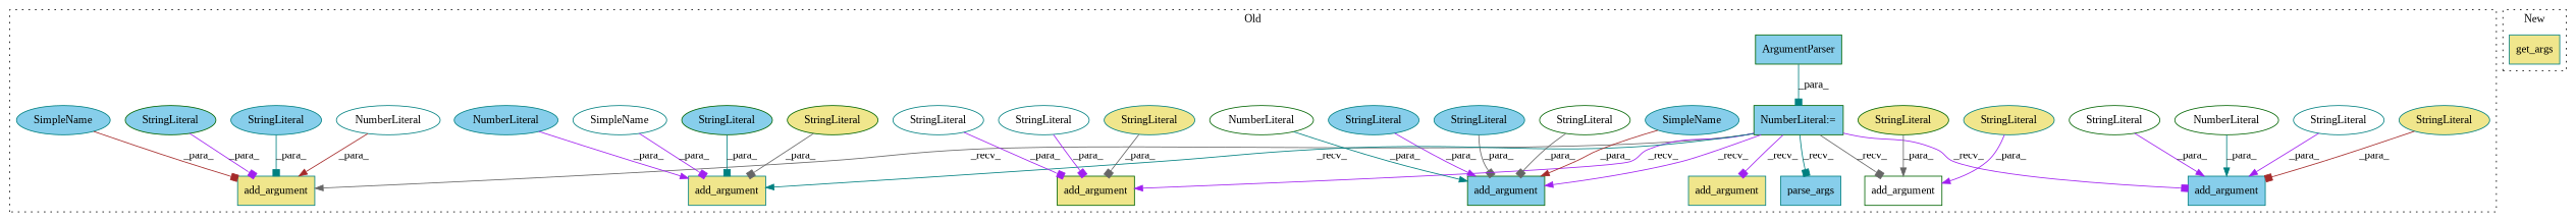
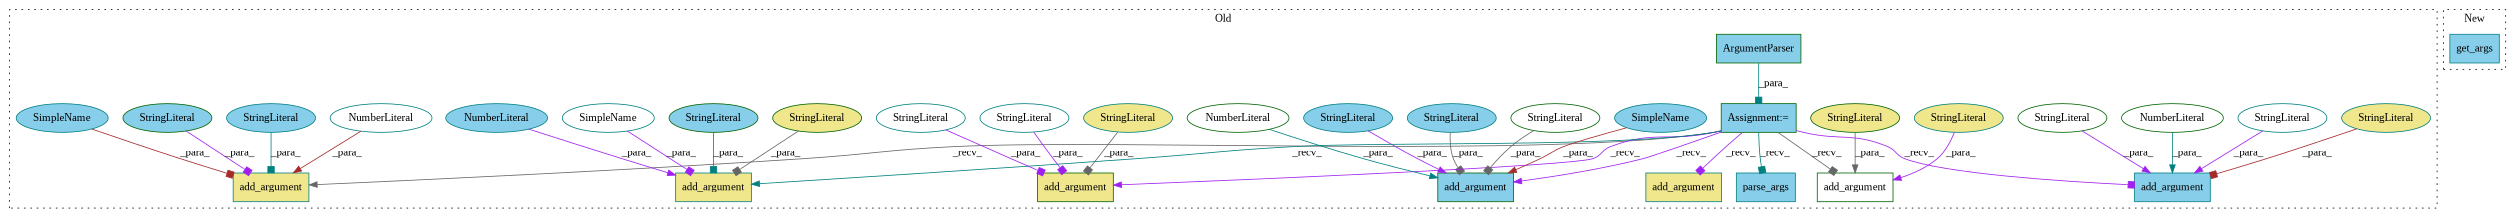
  digraph {
    fontname="Liberation Serif"
    node [a=45 color=teal fillcolor=skyblue fontname="Liberation Serif" l="13,1" shape=ellipse style=filled]
    edge [arrowhead=box color=purple fontname="Liberation Serif"]
    n1 [a=32 color=darkgreen l="15,1" label=ArgumentParser s="3470,3508" shape=box]
    n2 [a=32 label=add_argument s="3897,3966" shape=box]
    n3 [fillcolor=khaki l=29 label=StringLiteral s=3937]
    n4 [a=32 color=darkgreen label=add_argument s="3620,3712" shape=box]
    n5 [fillcolor=white l=12 label=StringLiteral s=3910]
    n6 [l=46 label=StringLiteral s=3666]
    n7 [a=32 l=12 label=parse_args s=4331 shape=box]
    n8 [l=3 label=StringLiteral s=3662]
-   n9 [a=7 color=darkgreen l=1 label="NumberLiteral:=" s=3460 shape=box]
+   n9 [a=7 color=darkgreen l=1 label="Assignment:=" s=3460 shape=box]
    n10 [a=32 fillcolor=khaki label=add_argument s="4134,4232" shape=box]
    n11 [a=34 color=darkgreen fillcolor=white l=4 label=NumberLiteral s=3657]
    n12 [a=32 color=darkgreen fillcolor=khaki label=add_argument s="3980,4048" shape=box]
    n13 [a=34 color=darkgreen fillcolor=white l=3 label=NumberLiteral s=3929]
    n14 [a=32 color=darkgreen fillcolor=white label=add_argument s="4246,4312" shape=box]
    n15 [a=34 fillcolor=white l=2 label=NumberLiteral s=4168]
    n16 [a=32 fillcolor=khaki label=add_argument s="3726,3802" shape=box]
    n17 [a=34 l=2 label=NumberLiteral s=3754]
    n18 [color=darkgreen fillcolor=khaki l=41 label=StringLiteral s=3761]
    n19 [color=darkgreen fillcolor=khaki l=13 label=StringLiteral s=4259]
    n20 [l=16 label=StringLiteral s=4147]
    n21 [fillcolor=white l=11 label=StringLiteral s=3993]
    n22 [fillcolor=white l=12 label=StringLiteral s=4005]
    n23 [fillcolor=khaki l=24 label=StringLiteral s=4024]
    n24 [fillcolor=khaki l=34 label=StringLiteral s=4278]
    n25 [color=darkgreen fillcolor=white l=19 label=StringLiteral s=3633]
    n26 [color=darkgreen l=3 label=StringLiteral s=3757]
    n27 [a=32 fillcolor=khaki label=add_argument s="3816,3883" shape=box]
    n28 [color=darkgreen l=57 label=StringLiteral s=4175]
    n29 [color=darkgreen fillcolor=white l=3 label=StringLiteral s=3933]
    n30 [a=42 fillcolor=white l=3 label=SimpleName s=3750]
    n31 [a=42 l=3 label=SimpleName s=3653]
    n32 [a=42 l=3 label=SimpleName s=4164]
-   n33 [a=32 fillcolor=khaki l=10 label=get_args s=4423 shape=box]
+   n33 [a=32 l=10 label=get_args s=4423 shape=box]
    subgraph cluster_1 {
      label=Old
      style=dotted
      n1
      n2
      n3
      n4
      n5
      n6
      n7
      n8
      n9
      n10
      n11
      n12
      n13
      n14
      n15
      n16
      n17
      n18
      n19
      n20
      n21
      n22
      n23
      n24
      n25
      n26
      n27
      n28
      n29
      n30
      n31
      n32
    }
    subgraph cluster_2 {
      label=New
      style=dotted
      n33
    }
    n1 -> n9 [color=teal label=_para_]
    n3 -> n2 [color=brown label=_para_]
    n5 -> n2 [arrowhead=normal label=_para_]
    n6 -> n4 [color=gray40 label=_para_]
    n8 -> n4 [arrowhead=normal label=_para_]
    n9 -> n2 [label=_recv_]
    n9 -> n4 [arrowhead=normal label=_recv_]
    n9 -> n7 [color=teal label=_recv_]
    n9 -> n10 [arrowhead=normal color=gray40 label=_recv_]
    n9 -> n12 [arrowhead=normal label=_recv_]
    n9 -> n14 [color=gray40 label=_recv_]
    n9 -> n16 [arrowhead=normal color=teal label=_recv_]
    n9 -> n27 [label=_recv_]
    n11 -> n4 [arrowhead=normal color=teal label=_para_]
    n13 -> n2 [arrowhead=normal color=teal label=_para_]
    n15 -> n10 [arrowhead=normal color=brown label=_para_]
    n17 -> n16 [arrowhead=normal label=_para_]
    n18 -> n16 [color=gray40 label=_para_]
    n19 -> n14 [arrowhead=normal color=gray40 label=_para_]
    n20 -> n10 [color=teal label=_para_]
    n21 -> n12 [label=_para_]
    n22 -> n12 [label=_para_]
    n23 -> n12 [color=gray40 label=_para_]
    n24 -> n14 [arrowhead=normal label=_para_]
    n25 -> n4 [color=gray40 label=_para_]
    n26 -> n16 [color=teal label=_para_]
    n28 -> n10 [label=_para_]
    n29 -> n2 [arrowhead=normal label=_para_]
    n30 -> n16 [label=_para_]
    n31 -> n4 [arrowhead=normal color=brown label=_para_]
    n32 -> n10 [color=brown label=_para_]
  }
